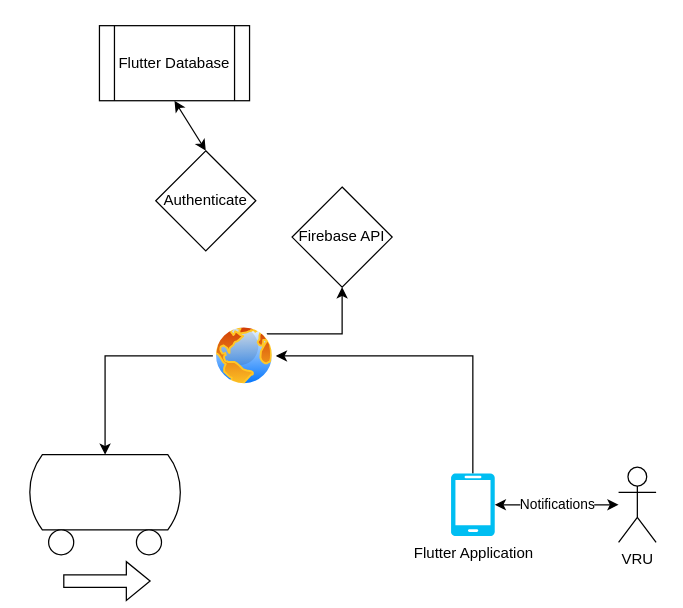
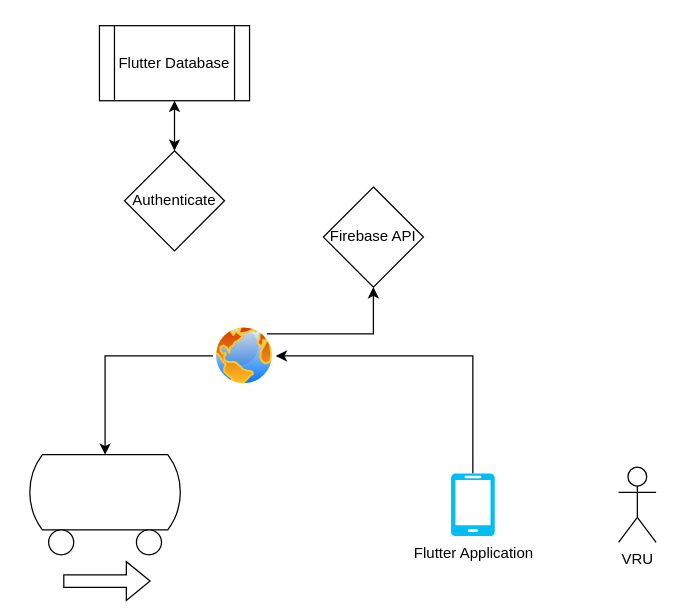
  <mxCell id="0" />
  <mxCell id="1" parent="0" />
  <mxCell id="2" value="" style="verticalLabelPosition=bottom;outlineConnect=0;align=center;dashed=0;html=1;verticalAlign=top;shape=mxgraph.pid.misc.tank_car,_tank_wagon;" vertex="1" parent="1"><mxGeometry x="20" y="363" width="127" height="80" as="geometry" /></mxCell>
- <mxCell id="3" value="Authenticate" style="rhombus;whiteSpace=wrap;html=1;" vertex="1" parent="1"><mxGeometry x="124" y="120" width="80" height="80" as="geometry" /></mxCell>
+ <mxCell id="3" value="Authenticate" style="rhombus;whiteSpace=wrap;html=1;" vertex="1" parent="1"><mxGeometry x="99" y="120" width="80" height="80" as="geometry" /></mxCell>
  <mxCell id="4" value="" style="shape=flexArrow;endArrow=classic;html=1;rounded=0;" edge="1" parent="1"><mxGeometry width="50" height="50" relative="1" as="geometry"><mxPoint x="50" y="464" as="sourcePoint" /><mxPoint x="120" y="464" as="targetPoint" /></mxGeometry></mxCell>
  <mxCell id="5" value="" style="endArrow=classic;startArrow=classic;html=1;rounded=0;entryX=0.5;entryY=1;entryDx=0;entryDy=0;exitX=0.5;exitY=0;exitDx=0;exitDy=0;" edge="1" parent="1" source="3"><mxGeometry width="50" height="50" relative="1" as="geometry"><mxPoint x="274" y="140" as="sourcePoint" /><mxPoint x="139" y="80" as="targetPoint" /></mxGeometry></mxCell>
  <mxCell id="6" value="Flutter Database" style="shape=process;whiteSpace=wrap;html=1;backgroundOutline=1;" vertex="1" parent="1"><mxGeometry x="79" y="20" width="120" height="60" as="geometry" /></mxCell>
  <mxCell id="7" style="edgeStyle=orthogonalEdgeStyle;rounded=0;orthogonalLoop=1;jettySize=auto;html=1;exitX=0.5;exitY=0;exitDx=0;exitDy=0;exitPerimeter=0;entryX=1;entryY=0.5;entryDx=0;entryDy=0;" edge="1" parent="1" source="8" target="14"><mxGeometry relative="1" as="geometry" /></mxCell>
  <mxCell id="8" value="Flutter Application" style="verticalLabelPosition=bottom;html=1;verticalAlign=top;align=center;strokeColor=none;fillColor=#00BEF2;shape=mxgraph.azure.mobile;pointerEvents=1;" vertex="1" parent="1"><mxGeometry x="360" y="378" width="35" height="50" as="geometry" /></mxCell>
  <mxCell id="9" value="VRU" style="shape=umlActor;verticalLabelPosition=bottom;verticalAlign=top;html=1;outlineConnect=0;" vertex="1" parent="1"><mxGeometry x="494" y="373" width="30" height="60" as="geometry" /></mxCell>
- <mxCell id="10" value="Notifications" style="endArrow=classic;startArrow=classic;html=1;rounded=0;exitX=1;exitY=0.5;exitDx=0;exitDy=0;exitPerimeter=0;" edge="1" parent="1" source="8" target="9"><mxGeometry width="50" height="50" relative="1" as="geometry"><mxPoint x="410" y="318" as="sourcePoint" /><mxPoint x="460" y="268" as="targetPoint" /></mxGeometry></mxCell>
- <mxCell id="11" value="Firebase API" style="rhombus;whiteSpace=wrap;html=1;" vertex="1" parent="1"><mxGeometry x="233" y="149" width="80" height="80" as="geometry" /></mxCell>
+ <mxCell id="11" value="Firebase API" style="rhombus;whiteSpace=wrap;html=1;" vertex="1" parent="1"><mxGeometry x="258" y="149" width="80" height="80" as="geometry" /></mxCell>
  <mxCell id="12" style="edgeStyle=orthogonalEdgeStyle;rounded=0;orthogonalLoop=1;jettySize=auto;html=1;" edge="1" parent="1" source="14" target="2"><mxGeometry relative="1" as="geometry" /></mxCell>
  <mxCell id="13" style="edgeStyle=orthogonalEdgeStyle;rounded=0;orthogonalLoop=1;jettySize=auto;html=1;exitX=1;exitY=0;exitDx=0;exitDy=0;entryX=0.5;entryY=1;entryDx=0;entryDy=0;" edge="1" parent="1" source="14" target="11"><mxGeometry relative="1" as="geometry" /></mxCell>
  <mxCell id="14" value="" style="image;aspect=fixed;perimeter=ellipsePerimeter;html=1;align=center;shadow=0;dashed=0;spacingTop=3;image=img/lib/active_directory/internet_globe.svg;" vertex="1" parent="1"><mxGeometry x="170" y="259" width="50" height="50" as="geometry" /></mxCell>
